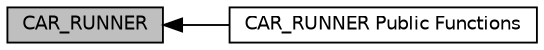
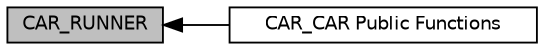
  digraph {
    rankdir=LR
    node [color=black fontname=Helvetica fontsize=10 shape=box style=filled]
-   n1 [fillcolor=white height=0.2 label="CAR_RUNNER Public Functions" width=0.4]
+   n1 [fillcolor=white height=0.2 label="CAR_CAR Public Functions" width=0.4]
    n2 [fillcolor=grey75 fontcolor=black height=0.2 label=CAR_RUNNER width=0.4]
    n2 -> n1 [dir=back fontname=Helvetica fontsize=10 labelfontname=Helvetica labelfontsize=10 shape=plaintext style=solid]
  }
